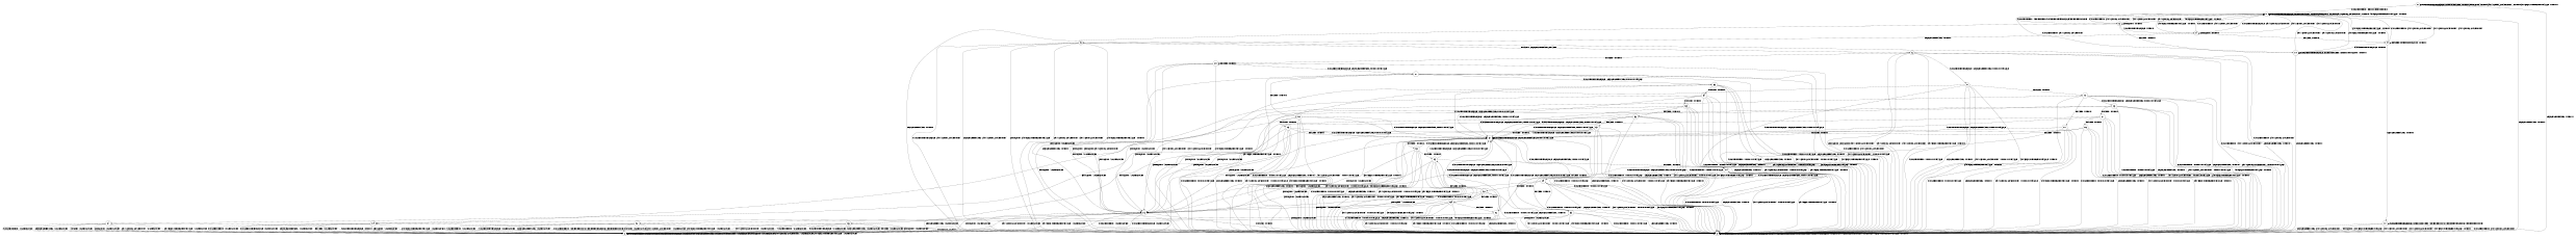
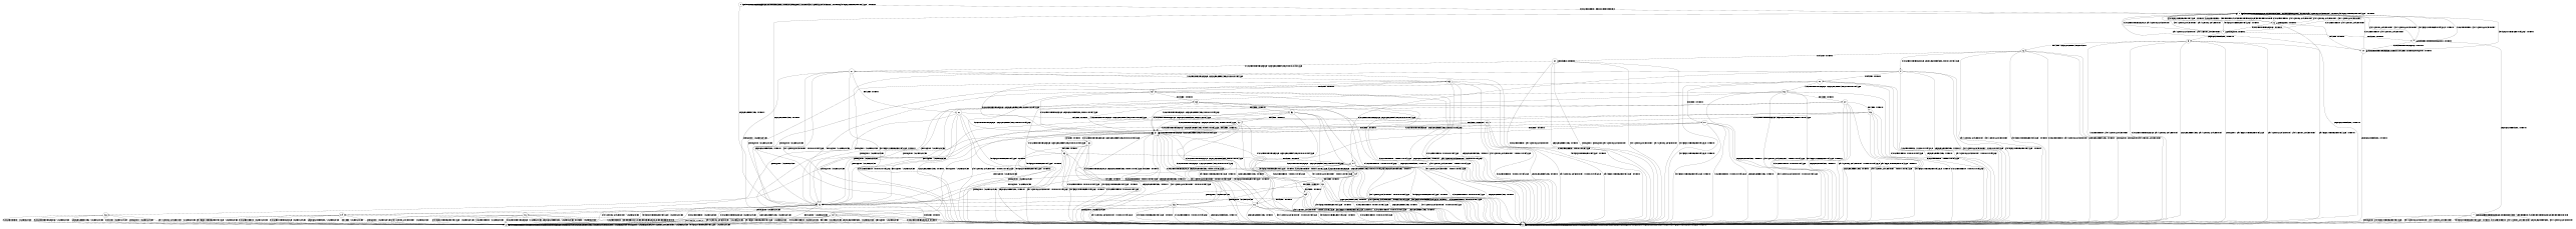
  digraph {
    node [shape=circle]
    n1 [label=s0]
    n2 [label=s1]
    n3 [label=s2]
    n4 [label=s3]
    n5 [label=s4]
    n6 [label=s10]
    n7 [label=s5]
    n8 [label=s9]
    n9 [label=s6]
    n10 [label=s11]
    n11 [label=s7]
    n12 [label=s20]
    n13 [label=s8]
    n14 [label=s12]
    n15 [label=s14]
    n16 [label=s21]
    n17 [label=s13]
    n18 [label=s17]
    n19 [label=s26]
    n20 [label=s55]
    n21 [label=s29]
    n22 [label=s31]
    n23 [label=s18]
    n24 [label=s27]
    n25 [label=s16]
    n26 [label=s30]
    n27 [label=s32]
    n28 [label=s19]
    n29 [label=s25]
    n30 [label=s22]
    n31 [label=s33]
    n32 [label=s23]
    n33 [label=s34]
    n34 [label=s24]
    n35 [label=s28]
    n36 [label=s39]
    n37 [label=s35]
    n38 [label=s36]
    n39 [label=s37]
    n40 [label=s38]
    n1 -> n1 [label="PSK_CLIENT_KEY_EXCHANGE / TIMEOUT"]
    n1 -> n1 [label="FINISHED / TIMEOUT"]
    n1 -> n1 [label="APPLICATION / TIMEOUT"]
    n1 -> n1 [label="Alert(WARNING,CLOSE_NOTIFY) / TIMEOUT"]
    n1 -> n1 [label="Alert(FATAL,UNEXPECTED_MESSAGE) / TIMEOUT"]
    n1 -> n2 [label="PSK_CLIENT_HELLO / HELLO_VERIFY_REQUEST"]
    n1 -> n3 [label="CHANGE_CIPHER_SPEC / TIMEOUT"]
    n2 -> n2 [label="PSK_CLIENT_KEY_EXCHANGE / TIMEOUT"]
    n2 -> n2 [label="FINISHED / TIMEOUT"]
    n2 -> n2 [label="APPLICATION / TIMEOUT"]
    n2 -> n2 [label="Alert(WARNING,CLOSE_NOTIFY) / TIMEOUT"]
    n2 -> n2 [label="Alert(FATAL,UNEXPECTED_MESSAGE) / TIMEOUT"]
    n2 -> n3 [label="CHANGE_CIPHER_SPEC / TIMEOUT"]
    n2 -> n4 [label="PSK_CLIENT_HELLO / SERVER_HELLO,PSK_SERVER_KEY_EXCHANGE,SERVER_HELLO_DONE"]
    n3 -> n3 [label="PSK_CLIENT_HELLO / TIMEOUT"]
    n3 -> n3 [label="PSK_CLIENT_KEY_EXCHANGE / TIMEOUT"]
    n3 -> n3 [label="CHANGE_CIPHER_SPEC / TIMEOUT"]
    n3 -> n3 [label="FINISHED / TIMEOUT"]
    n3 -> n3 [label="APPLICATION / TIMEOUT"]
    n3 -> n3 [label="Alert(WARNING,CLOSE_NOTIFY) / TIMEOUT"]
    n3 -> n3 [label="Alert(FATAL,UNEXPECTED_MESSAGE) / TIMEOUT"]
    n4 -> n2 [label="PSK_CLIENT_HELLO / Alert(WARNING,CLOSE_NOTIFY)"]
    n4 -> n2 [label="Alert(WARNING,CLOSE_NOTIFY) / Alert(WARNING,CLOSE_NOTIFY)"]
    n4 -> n2 [label="Alert(FATAL,UNEXPECTED_MESSAGE) / TIMEOUT"]
    n4 -> n3 [label="CHANGE_CIPHER_SPEC / TIMEOUT"]
    n4 -> n4 [label="APPLICATION / TIMEOUT"]
    n4 -> n5 [label="PSK_CLIENT_KEY_EXCHANGE / TIMEOUT"]
    n4 -> n6 [label="FINISHED / TIMEOUT"]
    n5 -> n2 [label="PSK_CLIENT_HELLO / Alert(WARNING,CLOSE_NOTIFY)"]
    n5 -> n2 [label="PSK_CLIENT_KEY_EXCHANGE / Alert(WARNING,CLOSE_NOTIFY)"]
    n5 -> n2 [label="Alert(WARNING,CLOSE_NOTIFY) / Alert(WARNING,CLOSE_NOTIFY)"]
    n5 -> n2 [label="Alert(FATAL,UNEXPECTED_MESSAGE) / TIMEOUT"]
    n5 -> n5 [label="APPLICATION / TIMEOUT"]
    n5 -> n7 [label="CHANGE_CIPHER_SPEC / TIMEOUT"]
    n5 -> n8 [label="FINISHED / TIMEOUT"]
    n6 -> n2 [label="PSK_CLIENT_HELLO / Alert(WARNING,CLOSE_NOTIFY)"]
    n6 -> n2 [label="Alert(WARNING,CLOSE_NOTIFY) / Alert(WARNING,CLOSE_NOTIFY)"]
    n6 -> n2 [label="Alert(FATAL,UNEXPECTED_MESSAGE) / TIMEOUT"]
    n6 -> n3 [label="CHANGE_CIPHER_SPEC / TIMEOUT"]
    n6 -> n6 [label="PSK_CLIENT_KEY_EXCHANGE / TIMEOUT"]
    n6 -> n6 [label="FINISHED / TIMEOUT"]
    n6 -> n6 [label="APPLICATION / TIMEOUT"]
    n7 -> n3 [label="PSK_CLIENT_HELLO / Alert(WARNING,CLOSE_NOTIFY)"]
    n7 -> n3 [label="PSK_CLIENT_KEY_EXCHANGE / Alert(WARNING,CLOSE_NOTIFY)"]
    n7 -> n3 [label="CHANGE_CIPHER_SPEC / Alert(WARNING,CLOSE_NOTIFY)"]
    n7 -> n3 [label="APPLICATION / Alert(FATAL,UNEXPECTED_MESSAGE)"]
    n7 -> n3 [label="Alert(WARNING,CLOSE_NOTIFY) / Alert(WARNING,CLOSE_NOTIFY)"]
    n7 -> n3 [label="Alert(FATAL,UNEXPECTED_MESSAGE) / TIMEOUT"]
    n7 -> n9 [label="FINISHED / CHANGE_CIPHER_SPEC,FINISHED"]
    n8 -> n2 [label="PSK_CLIENT_HELLO / Alert(WARNING,CLOSE_NOTIFY)"]
    n8 -> n2 [label="Alert(WARNING,CLOSE_NOTIFY) / Alert(WARNING,CLOSE_NOTIFY)"]
    n8 -> n2 [label="Alert(FATAL,UNEXPECTED_MESSAGE) / TIMEOUT"]
    n8 -> n6 [label="PSK_CLIENT_KEY_EXCHANGE / TIMEOUT"]
    n8 -> n8 [label="FINISHED / TIMEOUT"]
    n8 -> n8 [label="APPLICATION / TIMEOUT"]
    n8 -> n10 [label="CHANGE_CIPHER_SPEC / TIMEOUT"]
    n9 -> n3 [label="PSK_CLIENT_HELLO / Alert(WARNING,CLOSE_NOTIFY)"]
    n9 -> n3 [label="CHANGE_CIPHER_SPEC / TIMEOUT"]
    n9 -> n3 [label="APPLICATION / APPLICATION,Alert(WARNING,CLOSE_NOTIFY)"]
    n9 -> n3 [label="Alert(WARNING,CLOSE_NOTIFY) / Alert(WARNING,CLOSE_NOTIFY)"]
    n9 -> n3 [label="Alert(FATAL,UNEXPECTED_MESSAGE) / TIMEOUT"]
    n9 -> n11 [label="PSK_CLIENT_KEY_EXCHANGE / CHANGE_CIPHER_SPEC,UNKNOWN_MESSAGE"]
    n9 -> n12 [label="FINISHED / TIMEOUT"]
    n10 -> n3 [label="PSK_CLIENT_HELLO / Alert(WARNING,CLOSE_NOTIFY)"]
    n10 -> n3 [label="CHANGE_CIPHER_SPEC / Alert(WARNING,CLOSE_NOTIFY)"]
    n10 -> n3 [label="APPLICATION / Alert(FATAL,UNEXPECTED_MESSAGE)"]
    n10 -> n3 [label="Alert(WARNING,CLOSE_NOTIFY) / Alert(WARNING,CLOSE_NOTIFY)"]
    n10 -> n3 [label="Alert(FATAL,UNEXPECTED_MESSAGE) / TIMEOUT"]
    n10 -> n10 [label="PSK_CLIENT_KEY_EXCHANGE / TIMEOUT"]
    n10 -> n10 [label="FINISHED / SERVER_HELLO,PSK_SERVER_KEY_EXCHANGE,SERVER_HELLO_DONE"]
    n11 -> n3 [label="PSK_CLIENT_HELLO / UNKNOWN_MESSAGE"]
    n11 -> n3 [label="CHANGE_CIPHER_SPEC / TIMEOUT"]
    n11 -> n3 [label="Alert(WARNING,CLOSE_NOTIFY) / UNKNOWN_MESSAGE"]
    n11 -> n3 [label="Alert(FATAL,UNEXPECTED_MESSAGE) / TIMEOUT"]
    n11 -> n13 [label="APPLICATION / SOCKET_CLOSED"]
    n11 -> n14 [label="FINISHED / TIMEOUT"]
    n11 -> n15 [label="PSK_CLIENT_KEY_EXCHANGE / CHANGE_CIPHER_SPEC,UNKNOWN_MESSAGE"]
    n12 -> n3 [label="PSK_CLIENT_HELLO / Alert(WARNING,CLOSE_NOTIFY)"]
    n12 -> n3 [label="CHANGE_CIPHER_SPEC / TIMEOUT"]
    n12 -> n3 [label="APPLICATION / APPLICATION,Alert(WARNING,CLOSE_NOTIFY)"]
    n12 -> n3 [label="Alert(WARNING,CLOSE_NOTIFY) / Alert(WARNING,CLOSE_NOTIFY)"]
    n12 -> n3 [label="Alert(FATAL,UNEXPECTED_MESSAGE) / TIMEOUT"]
    n12 -> n12 [label="FINISHED / TIMEOUT"]
    n12 -> n16 [label="PSK_CLIENT_KEY_EXCHANGE / CHANGE_CIPHER_SPEC,UNKNOWN_MESSAGE"]
    n13 -> n13 [label="PSK_CLIENT_HELLO / SOCKET_CLOSED"]
    n13 -> n13 [label="PSK_CLIENT_KEY_EXCHANGE / SOCKET_CLOSED"]
    n13 -> n13 [label="CHANGE_CIPHER_SPEC / SOCKET_CLOSED"]
    n13 -> n13 [label="FINISHED / SOCKET_CLOSED"]
    n13 -> n13 [label="APPLICATION / SOCKET_CLOSED"]
    n13 -> n13 [label="Alert(WARNING,CLOSE_NOTIFY) / SOCKET_CLOSED"]
    n13 -> n13 [label="Alert(FATAL,UNEXPECTED_MESSAGE) / SOCKET_CLOSED"]
    n14 -> n3 [label="PSK_CLIENT_HELLO / UNKNOWN_MESSAGE"]
    n14 -> n3 [label="CHANGE_CIPHER_SPEC / TIMEOUT"]
    n14 -> n3 [label="Alert(WARNING,CLOSE_NOTIFY) / UNKNOWN_MESSAGE"]
    n14 -> n3 [label="Alert(FATAL,UNEXPECTED_MESSAGE) / TIMEOUT"]
    n14 -> n17 [label="APPLICATION / SOCKET_CLOSED"]
    n14 -> n18 [label="FINISHED / TIMEOUT"]
    n14 -> n19 [label="PSK_CLIENT_KEY_EXCHANGE / CHANGE_CIPHER_SPEC,UNKNOWN_MESSAGE"]
    n15 -> n3 [label="PSK_CLIENT_HELLO / UNKNOWN_MESSAGE"]
    n15 -> n3 [label="CHANGE_CIPHER_SPEC / TIMEOUT"]
    n15 -> n3 [label="Alert(WARNING,CLOSE_NOTIFY) / UNKNOWN_MESSAGE"]
    n15 -> n3 [label="Alert(FATAL,UNEXPECTED_MESSAGE) / TIMEOUT"]
    n15 -> n17 [label="APPLICATION / SOCKET_CLOSED"]
    n15 -> n20 [label="FINISHED / TIMEOUT"]
    n15 -> n21 [label="PSK_CLIENT_KEY_EXCHANGE / CHANGE_CIPHER_SPEC,UNKNOWN_MESSAGE"]
    n16 -> n3 [label="PSK_CLIENT_HELLO / UNKNOWN_MESSAGE"]
    n16 -> n3 [label="CHANGE_CIPHER_SPEC / TIMEOUT"]
    n16 -> n3 [label="Alert(WARNING,CLOSE_NOTIFY) / UNKNOWN_MESSAGE"]
    n16 -> n3 [label="Alert(FATAL,UNEXPECTED_MESSAGE) / TIMEOUT"]
    n16 -> n17 [label="APPLICATION / SOCKET_CLOSED"]
    n16 -> n30 [label="FINISHED / TIMEOUT"]
    n16 -> n31 [label="PSK_CLIENT_KEY_EXCHANGE / CHANGE_CIPHER_SPEC,UNKNOWN_MESSAGE"]
    n17 -> n3 [label="FINISHED / TIMEOUT"]
    n17 -> n13 [label="PSK_CLIENT_HELLO / SOCKET_CLOSED"]
    n17 -> n13 [label="PSK_CLIENT_KEY_EXCHANGE / SOCKET_CLOSED"]
    n17 -> n13 [label="CHANGE_CIPHER_SPEC / SOCKET_CLOSED"]
    n17 -> n13 [label="APPLICATION / SOCKET_CLOSED"]
    n17 -> n13 [label="Alert(WARNING,CLOSE_NOTIFY) / SOCKET_CLOSED"]
    n17 -> n13 [label="Alert(FATAL,UNEXPECTED_MESSAGE) / SOCKET_CLOSED"]
    n18 -> n3 [label="PSK_CLIENT_HELLO / UNKNOWN_MESSAGE"]
    n18 -> n3 [label="CHANGE_CIPHER_SPEC / TIMEOUT"]
    n18 -> n3 [label="Alert(WARNING,CLOSE_NOTIFY) / UNKNOWN_MESSAGE"]
    n18 -> n3 [label="Alert(FATAL,UNEXPECTED_MESSAGE) / TIMEOUT"]
+   n18 -> n17 [label="APPLICATION / SOCKET_CLOSED"]
    n18 -> n22 [label="FINISHED / TIMEOUT"]
    n18 -> n23 [label="PSK_CLIENT_KEY_EXCHANGE / CHANGE_CIPHER_SPEC,UNKNOWN_MESSAGE"]
    n19 -> n3 [label="PSK_CLIENT_HELLO / UNKNOWN_MESSAGE"]
    n19 -> n3 [label="CHANGE_CIPHER_SPEC / TIMEOUT"]
    n19 -> n3 [label="Alert(WARNING,CLOSE_NOTIFY) / UNKNOWN_MESSAGE"]
    n19 -> n3 [label="Alert(FATAL,UNEXPECTED_MESSAGE) / TIMEOUT"]
    n19 -> n17 [label="APPLICATION / SOCKET_CLOSED"]
    n19 -> n22 [label="PSK_CLIENT_KEY_EXCHANGE / CHANGE_CIPHER_SPEC,UNKNOWN_MESSAGE"]
    n19 -> n24 [label="FINISHED / TIMEOUT"]
    n20 -> n3 [label="PSK_CLIENT_HELLO / UNKNOWN_MESSAGE"]
    n20 -> n3 [label="CHANGE_CIPHER_SPEC / TIMEOUT"]
    n20 -> n3 [label="Alert(WARNING,CLOSE_NOTIFY) / UNKNOWN_MESSAGE"]
    n20 -> n3 [label="Alert(FATAL,UNEXPECTED_MESSAGE) / TIMEOUT"]
    n20 -> n22 [label="PSK_CLIENT_KEY_EXCHANGE / CHANGE_CIPHER_SPEC,UNKNOWN_MESSAGE"]
    n20 -> n22 [label="FINISHED / TIMEOUT"]
    n20 -> n25 [label="APPLICATION / SOCKET_CLOSED"]
    n21 -> n3 [label="PSK_CLIENT_HELLO / UNKNOWN_MESSAGE"]
    n21 -> n3 [label="CHANGE_CIPHER_SPEC / TIMEOUT"]
    n21 -> n3 [label="Alert(WARNING,CLOSE_NOTIFY) / UNKNOWN_MESSAGE"]
    n21 -> n3 [label="Alert(FATAL,UNEXPECTED_MESSAGE) / TIMEOUT"]
    n21 -> n17 [label="APPLICATION / SOCKET_CLOSED"]
    n21 -> n22 [label="PSK_CLIENT_KEY_EXCHANGE / CHANGE_CIPHER_SPEC,UNKNOWN_MESSAGE"]
    n21 -> n26 [label="FINISHED / TIMEOUT"]
    n22 -> n3 [label="PSK_CLIENT_HELLO / UNKNOWN_MESSAGE"]
    n22 -> n3 [label="CHANGE_CIPHER_SPEC / TIMEOUT"]
    n22 -> n3 [label="Alert(WARNING,CLOSE_NOTIFY) / UNKNOWN_MESSAGE"]
    n22 -> n3 [label="Alert(FATAL,UNEXPECTED_MESSAGE) / TIMEOUT"]
    n22 -> n17 [label="APPLICATION / SOCKET_CLOSED"]
    n22 -> n22 [label="PSK_CLIENT_KEY_EXCHANGE / CHANGE_CIPHER_SPEC,UNKNOWN_MESSAGE"]
    n22 -> n27 [label="FINISHED / TIMEOUT"]
    n23 -> n3 [label="PSK_CLIENT_HELLO / UNKNOWN_MESSAGE"]
    n23 -> n3 [label="CHANGE_CIPHER_SPEC / TIMEOUT"]
    n23 -> n3 [label="Alert(WARNING,CLOSE_NOTIFY) / UNKNOWN_MESSAGE"]
    n23 -> n3 [label="Alert(FATAL,UNEXPECTED_MESSAGE) / TIMEOUT"]
    n23 -> n22 [label="PSK_CLIENT_KEY_EXCHANGE / CHANGE_CIPHER_SPEC,UNKNOWN_MESSAGE"]
    n23 -> n28 [label="APPLICATION / SOCKET_CLOSED"]
    n23 -> n29 [label="FINISHED / TIMEOUT"]
    n24 -> n3 [label="PSK_CLIENT_HELLO / UNKNOWN_MESSAGE"]
    n24 -> n3 [label="CHANGE_CIPHER_SPEC / TIMEOUT"]
    n24 -> n3 [label="Alert(WARNING,CLOSE_NOTIFY) / UNKNOWN_MESSAGE"]
    n24 -> n3 [label="Alert(FATAL,UNEXPECTED_MESSAGE) / TIMEOUT"]
    n24 -> n17 [label="APPLICATION / SOCKET_CLOSED"]
    n24 -> n22 [label="PSK_CLIENT_KEY_EXCHANGE / CHANGE_CIPHER_SPEC,UNKNOWN_MESSAGE"]
    n24 -> n35 [label="FINISHED / TIMEOUT"]
    n25 -> n3 [label="APPLICATION / TIMEOUT"]
    n25 -> n13 [label="PSK_CLIENT_HELLO / SOCKET_CLOSED"]
    n25 -> n13 [label="PSK_CLIENT_KEY_EXCHANGE / SOCKET_CLOSED"]
    n25 -> n13 [label="CHANGE_CIPHER_SPEC / SOCKET_CLOSED"]
    n25 -> n13 [label="FINISHED / SOCKET_CLOSED"]
    n25 -> n13 [label="Alert(WARNING,CLOSE_NOTIFY) / SOCKET_CLOSED"]
    n25 -> n13 [label="Alert(FATAL,UNEXPECTED_MESSAGE) / SOCKET_CLOSED"]
    n26 -> n3 [label="PSK_CLIENT_HELLO / UNKNOWN_MESSAGE"]
    n26 -> n3 [label="CHANGE_CIPHER_SPEC / TIMEOUT"]
    n26 -> n3 [label="Alert(WARNING,CLOSE_NOTIFY) / UNKNOWN_MESSAGE"]
    n26 -> n3 [label="Alert(FATAL,UNEXPECTED_MESSAGE) / TIMEOUT"]
    n26 -> n17 [label="APPLICATION / SOCKET_CLOSED"]
    n26 -> n22 [label="PSK_CLIENT_KEY_EXCHANGE / CHANGE_CIPHER_SPEC,UNKNOWN_MESSAGE"]
    n26 -> n36 [label="FINISHED / TIMEOUT"]
    n27 -> n3 [label="PSK_CLIENT_HELLO / UNKNOWN_MESSAGE"]
    n27 -> n3 [label="CHANGE_CIPHER_SPEC / TIMEOUT"]
    n27 -> n3 [label="Alert(WARNING,CLOSE_NOTIFY) / UNKNOWN_MESSAGE"]
    n27 -> n3 [label="Alert(FATAL,UNEXPECTED_MESSAGE) / TIMEOUT"]
    n27 -> n17 [label="APPLICATION / SOCKET_CLOSED"]
    n27 -> n22 [label="PSK_CLIENT_KEY_EXCHANGE / CHANGE_CIPHER_SPEC,UNKNOWN_MESSAGE"]
    n27 -> n29 [label="FINISHED / TIMEOUT"]
    n28 -> n3 [label="PSK_CLIENT_HELLO / SERVER_HELLO,PSK_SERVER_KEY_EXCHANGE,SERVER_HELLO_DONE"]
    n28 -> n13 [label="PSK_CLIENT_HELLO / SOCKET_CLOSED"]
    n28 -> n13 [label="PSK_CLIENT_KEY_EXCHANGE / SOCKET_CLOSED"]
    n28 -> n13 [label="CHANGE_CIPHER_SPEC / SOCKET_CLOSED"]
    n28 -> n13 [label="FINISHED / SOCKET_CLOSED"]
    n28 -> n13 [label="APPLICATION / SOCKET_CLOSED"]
    n28 -> n13 [label="Alert(FATAL,UNEXPECTED_MESSAGE) / SOCKET_CLOSED"]
    n29 -> n3 [label="PSK_CLIENT_HELLO / UNKNOWN_MESSAGE"]
    n29 -> n3 [label="CHANGE_CIPHER_SPEC / TIMEOUT"]
    n29 -> n3 [label="Alert(WARNING,CLOSE_NOTIFY) / UNKNOWN_MESSAGE"]
    n29 -> n3 [label="Alert(FATAL,UNEXPECTED_MESSAGE) / TIMEOUT"]
    n29 -> n15 [label="FINISHED / TIMEOUT"]
    n29 -> n17 [label="APPLICATION / SOCKET_CLOSED"]
    n29 -> n22 [label="PSK_CLIENT_KEY_EXCHANGE / CHANGE_CIPHER_SPEC,UNKNOWN_MESSAGE"]
    n30 -> n3 [label="PSK_CLIENT_HELLO / UNKNOWN_MESSAGE"]
    n30 -> n3 [label="CHANGE_CIPHER_SPEC / TIMEOUT"]
    n30 -> n3 [label="Alert(WARNING,CLOSE_NOTIFY) / UNKNOWN_MESSAGE"]
    n30 -> n3 [label="Alert(FATAL,UNEXPECTED_MESSAGE) / TIMEOUT"]
    n30 -> n22 [label="PSK_CLIENT_KEY_EXCHANGE / CHANGE_CIPHER_SPEC,UNKNOWN_MESSAGE"]
    n30 -> n28 [label="APPLICATION / SOCKET_CLOSED"]
    n30 -> n32 [label="FINISHED / TIMEOUT"]
    n31 -> n3 [label="PSK_CLIENT_HELLO / UNKNOWN_MESSAGE"]
    n31 -> n3 [label="CHANGE_CIPHER_SPEC / TIMEOUT"]
    n31 -> n3 [label="Alert(WARNING,CLOSE_NOTIFY) / UNKNOWN_MESSAGE"]
    n31 -> n3 [label="Alert(FATAL,UNEXPECTED_MESSAGE) / TIMEOUT"]
    n31 -> n17 [label="APPLICATION / SOCKET_CLOSED"]
    n31 -> n22 [label="PSK_CLIENT_KEY_EXCHANGE / CHANGE_CIPHER_SPEC,UNKNOWN_MESSAGE"]
    n31 -> n33 [label="FINISHED / TIMEOUT"]
    n32 -> n3 [label="PSK_CLIENT_HELLO / UNKNOWN_MESSAGE"]
    n32 -> n3 [label="CHANGE_CIPHER_SPEC / TIMEOUT"]
    n32 -> n3 [label="Alert(WARNING,CLOSE_NOTIFY) / UNKNOWN_MESSAGE"]
    n32 -> n3 [label="Alert(FATAL,UNEXPECTED_MESSAGE) / TIMEOUT"]
    n32 -> n22 [label="PSK_CLIENT_KEY_EXCHANGE / CHANGE_CIPHER_SPEC,UNKNOWN_MESSAGE"]
    n32 -> n22 [label="FINISHED / TIMEOUT"]
    n32 -> n34 [label="APPLICATION / SOCKET_CLOSED"]
    n33 -> n3 [label="PSK_CLIENT_HELLO / UNKNOWN_MESSAGE"]
    n33 -> n3 [label="CHANGE_CIPHER_SPEC / TIMEOUT"]
    n33 -> n3 [label="Alert(WARNING,CLOSE_NOTIFY) / UNKNOWN_MESSAGE"]
    n33 -> n3 [label="Alert(FATAL,UNEXPECTED_MESSAGE) / TIMEOUT"]
    n33 -> n17 [label="APPLICATION / SOCKET_CLOSED"]
    n33 -> n22 [label="PSK_CLIENT_KEY_EXCHANGE / CHANGE_CIPHER_SPEC,UNKNOWN_MESSAGE"]
    n33 -> n37 [label="FINISHED / TIMEOUT"]
    n34 -> n3 [label="PSK_CLIENT_KEY_EXCHANGE / TIMEOUT"]
    n34 -> n13 [label="PSK_CLIENT_HELLO / SOCKET_CLOSED"]
    n34 -> n13 [label="CHANGE_CIPHER_SPEC / SOCKET_CLOSED"]
    n34 -> n13 [label="FINISHED / SOCKET_CLOSED"]
    n34 -> n13 [label="APPLICATION / SOCKET_CLOSED"]
    n34 -> n13 [label="Alert(WARNING,CLOSE_NOTIFY) / SOCKET_CLOSED"]
    n34 -> n13 [label="Alert(FATAL,UNEXPECTED_MESSAGE) / SOCKET_CLOSED"]
    n35 -> n3 [label="PSK_CLIENT_HELLO / UNKNOWN_MESSAGE"]
    n35 -> n3 [label="CHANGE_CIPHER_SPEC / TIMEOUT"]
    n35 -> n3 [label="Alert(WARNING,CLOSE_NOTIFY) / UNKNOWN_MESSAGE"]
    n35 -> n3 [label="Alert(FATAL,UNEXPECTED_MESSAGE) / TIMEOUT"]
    n35 -> n17 [label="APPLICATION / SOCKET_CLOSED"]
    n35 -> n22 [label="FINISHED / TIMEOUT"]
+   n35 -> n32 [label="PSK_CLIENT_KEY_EXCHANGE / CHANGE_CIPHER_SPEC,UNKNOWN_MESSAGE"]
    n36 -> n3 [label="PSK_CLIENT_HELLO / UNKNOWN_MESSAGE"]
    n36 -> n3 [label="CHANGE_CIPHER_SPEC / TIMEOUT"]
    n36 -> n3 [label="Alert(WARNING,CLOSE_NOTIFY) / UNKNOWN_MESSAGE"]
    n36 -> n3 [label="Alert(FATAL,UNEXPECTED_MESSAGE) / TIMEOUT"]
    n36 -> n17 [label="APPLICATION / SOCKET_CLOSED"]
    n36 -> n22 [label="PSK_CLIENT_KEY_EXCHANGE / CHANGE_CIPHER_SPEC,UNKNOWN_MESSAGE"]
    n36 -> n23 [label="FINISHED / TIMEOUT"]
    n37 -> n3 [label="PSK_CLIENT_HELLO / UNKNOWN_MESSAGE"]
    n37 -> n3 [label="CHANGE_CIPHER_SPEC / TIMEOUT"]
    n37 -> n3 [label="Alert(WARNING,CLOSE_NOTIFY) / UNKNOWN_MESSAGE"]
    n37 -> n3 [label="Alert(FATAL,UNEXPECTED_MESSAGE) / TIMEOUT"]
    n37 -> n17 [label="APPLICATION / SOCKET_CLOSED"]
    n37 -> n22 [label="PSK_CLIENT_KEY_EXCHANGE / CHANGE_CIPHER_SPEC,UNKNOWN_MESSAGE"]
    n37 -> n38 [label="FINISHED / TIMEOUT"]
    n38 -> n3 [label="PSK_CLIENT_HELLO / UNKNOWN_MESSAGE"]
    n38 -> n3 [label="CHANGE_CIPHER_SPEC / TIMEOUT"]
    n38 -> n3 [label="Alert(WARNING,CLOSE_NOTIFY) / UNKNOWN_MESSAGE"]
    n38 -> n3 [label="Alert(FATAL,UNEXPECTED_MESSAGE) / TIMEOUT"]
    n38 -> n17 [label="APPLICATION / SOCKET_CLOSED"]
    n38 -> n22 [label="PSK_CLIENT_KEY_EXCHANGE / CHANGE_CIPHER_SPEC,UNKNOWN_MESSAGE"]
    n38 -> n39 [label="FINISHED / TIMEOUT"]
    n39 -> n3 [label="PSK_CLIENT_HELLO / UNKNOWN_MESSAGE"]
    n39 -> n3 [label="CHANGE_CIPHER_SPEC / TIMEOUT"]
    n39 -> n3 [label="Alert(WARNING,CLOSE_NOTIFY) / UNKNOWN_MESSAGE"]
    n39 -> n3 [label="Alert(FATAL,UNEXPECTED_MESSAGE) / TIMEOUT"]
    n39 -> n22 [label="PSK_CLIENT_KEY_EXCHANGE / CHANGE_CIPHER_SPEC,UNKNOWN_MESSAGE"]
    n39 -> n22 [label="FINISHED / TIMEOUT"]
    n39 -> n40 [label="APPLICATION / SOCKET_CLOSED"]
    n40 -> n13 [label="PSK_CLIENT_HELLO / SOCKET_CLOSED"]
    n40 -> n13 [label="PSK_CLIENT_KEY_EXCHANGE / SOCKET_CLOSED"]
    n40 -> n13 [label="CHANGE_CIPHER_SPEC / SOCKET_CLOSED"]
    n40 -> n13 [label="FINISHED / SOCKET_CLOSED"]
    n40 -> n13 [label="APPLICATION / SOCKET_CLOSED"]
    n40 -> n13 [label="Alert(WARNING,CLOSE_NOTIFY) / SOCKET_CLOSED"]
  }
